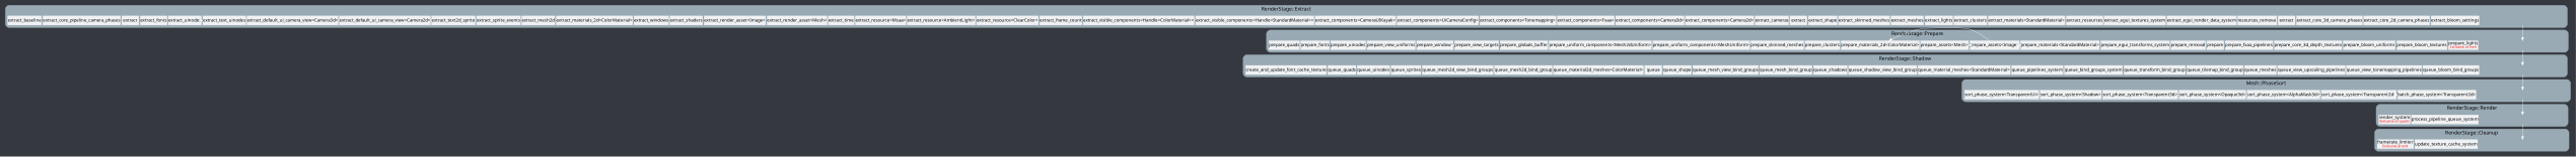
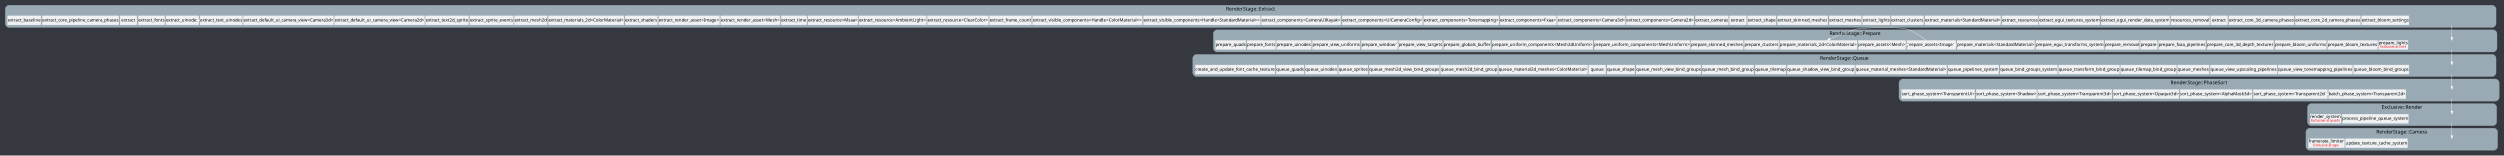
  digraph {
    bgcolor="#35393F"
    compound=true
    fontname="Noto Sans"
    fontsize=16
    nodesep=0.05
    rankdir=TB
    node [bgcolor="#eff1f3" color="#eff1f3" fontname="Noto Sans" margin=0 shape=box style=filled]
    edge [color=white fontname="Noto Sans" constraint=false]
    "MARKER_schedule_RenderStage::Extract" [height=0.4 style=invis]
    n2 [height=0.4 label=extract_bloom_settings]
    n3 [height=0.4 label=extract_core_2d_camera_phases]
    n4 [height=0.4 label=extract_core_3d_camera_phases]
    n5 [height=0.4 label=extract]
    n6 [height=0.4 label=resources_removal]
    n7 [height=0.4 label=extract_egui_render_data_system]
    n8 [height=0.4 label=extract_egui_textures_system]
    n9 [height=0.4 label=extract_resources]
    n10 [height=0.4 label="extract_materials<StandardMaterial>"]
    n11 [height=0.4 label=extract_clusters]
    n12 [height=0.4 label=extract_lights]
    n13 [height=0.4 label=extract_meshes]
    n14 [height=0.4 label=extract_skinned_meshes]
    n15 [height=0.4 label=extract_shape]
    n16 [height=0.4 label=extract]
    n17 [height=0.4 label=extract_cameras]
    n18 [height=0.4 label="extract_components<Camera2d>"]
    n19 [height=0.4 label="extract_components<Camera3d>"]
    n20 [height=0.4 label="extract_components<Fxaa>"]
    n21 [height=0.4 label="extract_components<Tonemapping>"]
    n22 [height=0.4 label="extract_components<UiCameraConfig>"]
    n23 [height=0.4 label="extract_components<CameraUIKayak>"]
    n24 [height=0.4 label="extract_visible_components<Handle<StandardMaterial>>"]
    n25 [height=0.4 label="extract_visible_components<Handle<ColorMaterial>>"]
    n26 [height=0.4 label=extract_frame_count]
    n27 [height=0.4 label="extract_resource<ClearColor>"]
    n28 [height=0.4 label="extract_resource<AmbientLight>"]
    n29 [height=0.4 label="extract_resource<Msaa>"]
    n30 [height=0.4 label=extract_time]
    n31 [height=0.4 label="extract_render_asset<Mesh>"]
    n32 [height=0.4 label="extract_render_asset<Image>"]
    n33 [height=0.4 label=extract_shaders]
-   n34 [height=0.4 label=extract_windows]
    n35 [height=0.4 label="extract_materials_2d<ColorMaterial>"]
    n36 [height=0.4 label=extract_mesh2d]
    n37 [height=0.4 label=extract_sprite_events]
    n38 [height=0.4 label=extract_text2d_sprite]
    n39 [height=0.4 label="extract_default_ui_camera_view<Camera2d>"]
    n40 [height=0.4 label="extract_default_ui_camera_view<Camera3d>"]
    n41 [height=0.4 label=extract_text_uinodes]
    n42 [height=0.4 label=extract_uinodes]
    n43 [height=0.4 label=extract_fonts]
    n44 [height=0.4 label=extract]
    n45 [height=0.4 label=extract_core_pipeline_camera_phases]
    n46 [height=0.4 label=extract_baseline]
    "MARKER_schedule_RenderStage::Prepare" [height=0.4 style=invis]
    n48 [height=0.4 label=<prepare_lights<BR /><FONT COLOR="red" POINT-SIZE="11">Exclusive at core</FONT>>]
    n49 [height=0.4 label=prepare_bloom_textures]
    n50 [height=0.4 label=prepare_bloom_uniforms]
    n51 [height=0.4 label=prepare_core_3d_depth_textures]
    n52 [height=0.4 label=prepare_fxaa_pipelines]
    n53 [height=0.4 label=prepare]
    n54 [height=0.4 label=prepare_removal]
    n55 [height=0.4 label=prepare_egui_transforms_system]
    n56 [height=0.4 label="prepare_materials<StandardMaterial>"]
    n57 [height=0.4 label="prepare_assets<Image>"]
    n58 [height=0.4 label="prepare_assets<Mesh>"]
    n59 [height=0.4 label="prepare_materials_2d<ColorMaterial>"]
    n60 [height=0.4 label=prepare_clusters]
    n61 [height=0.4 label=prepare_skinned_meshes]
    n62 [height=0.4 label="prepare_uniform_components<MeshUniform>"]
    n63 [height=0.4 label="prepare_uniform_components<Mesh2dUniform>"]
    n64 [height=0.4 label=prepare_globals_buffer]
    n65 [height=0.4 label=prepare_view_targets]
    n66 [height=0.4 label=prepare_windows]
    n67 [height=0.4 label=prepare_view_uniforms]
    n68 [height=0.4 label=prepare_uinodes]
    n69 [height=0.4 label=prepare_fonts]
    n70 [height=0.4 label=prepare_quads]
    "MARKER_schedule_RenderStage::Queue" [height=0.4 style=invis]
    n72 [height=0.4 label=queue_bloom_bind_groups]
    n73 [height=0.4 label=queue_view_tonemapping_pipelines]
    n74 [height=0.4 label=queue_view_upscaling_pipelines]
    n75 [height=0.4 label=queue_meshes]
    n76 [height=0.4 label=queue_tilemap_bind_group]
    n77 [height=0.4 label=queue_transform_bind_group]
    n78 [height=0.4 label=queue_bind_groups_system]
    n79 [height=0.4 label=queue_pipelines_system]
    n80 [height=0.4 label="queue_material_meshes<StandardMaterial>"]
    n81 [height=0.4 label=queue_shadow_view_bind_group]
-   n82 [height=0.4 label=queue_shadows]
+   n82 [height=0.4 label=queue_tilemap]
    n83 [height=0.4 label=queue_mesh_bind_group]
    n84 [height=0.4 label=queue_mesh_view_bind_groups]
    n85 [height=0.4 label=queue_shape]
    n86 [height=0.4 label=queue]
    n87 [height=0.4 label="queue_material2d_meshes<ColorMaterial>"]
    n88 [height=0.4 label=queue_mesh2d_bind_group]
    n89 [height=0.4 label=queue_mesh2d_view_bind_groups]
    n90 [height=0.4 label=queue_sprites]
    n91 [height=0.4 label=queue_uinodes]
    n92 [height=0.4 label=queue_quads]
    n93 [height=0.4 label=create_and_update_font_cache_texture]
    "MARKER_schedule_RenderStage::PhaseSort" [height=0.4 style=invis]
    n95 [height=0.4 label="batch_phase_system<Transparent2d>"]
    n96 [height=0.4 label="sort_phase_system<Transparent2d>"]
    n97 [height=0.4 label="sort_phase_system<AlphaMask3d>"]
    n98 [height=0.4 label="sort_phase_system<Opaque3d>"]
    n99 [height=0.4 label="sort_phase_system<Transparent3d>"]
    n100 [height=0.4 label="sort_phase_system<Shadow>"]
    n101 [height=0.4 label="sort_phase_system<TransparentUi>"]
    "MARKER_schedule_RenderStage::Render" [height=0.4 style=invis]
    n103 [height=0.4 label=process_pipeline_queue_system]
    n104 [height=0.4 label=<render_system<BR /><FONT COLOR="red" POINT-SIZE="11">Exclusive at quads</FONT>>]
    "MARKER_schedule_RenderStage::Cleanup" [height=0.4 style=invis]
    n106 [height=0.4 label=update_texture_cache_system]
-   n107 [height=0.4 label=<framerate_limiter<BR /><FONT COLOR="red" POINT-SIZE="11">Exclusive at end</FONT>>]
+   n107 [height=0.4 label=<framerate_limiter<BR /><FONT COLOR="red" POINT-SIZE="11">Exclusive at egui</FONT>>]
    subgraph cluster_1 {
      bgcolor="#99aab5"
      color="#99aab5"
      label="RenderStage::Extract"
      style=rounded
      "MARKER_schedule_RenderStage::Extract"
      n2
      n3
      n4
      n5
      n6
      n7
      n8
      n9
      n10
      n11
      n12
      n13
      n14
      n15
      n16
      n17
      n18
      n19
      n20
      n21
      n22
      n23
      n24
      n25
      n26
      n27
      n28
      n29
      n30
      n31
      n32
      n33
-     n34
      n35
      n36
      n37
      n38
      n39
      n40
      n41
      n42
      n43
      n44
      n45
      n46
    }
    subgraph cluster_2 {
      bgcolor="#99aab5"
      color="#99aab5"
      label="RenderStage::Prepare"
      style=rounded
      "MARKER_schedule_RenderStage::Prepare"
      n48
      n49
      n50
      n51
      n52
      n53
      n54
      n55
      n56
      n57
      n58
      n59
      n60
      n61
      n62
      n63
      n64
      n65
      n66
      n67
      n68
      n69
      n70
    }
    subgraph cluster_3 {
      bgcolor="#99aab5"
      color="#99aab5"
-     label="RenderStage::Shadow"
+     label="RenderStage::Queue"
      style=rounded
      "MARKER_schedule_RenderStage::Queue"
      n72
      n73
      n74
      n75
      n76
      n77
      n78
      n79
      n80
      n81
      n82
      n83
      n84
      n85
      n86
      n87
      n88
      n89
      n90
      n91
      n92
      n93
    }
    subgraph cluster_4 {
      bgcolor="#99aab5"
      color="#99aab5"
-     label="Mesh::PhaseSort"
+     label="RenderStage::PhaseSort"
      style=rounded
      "MARKER_schedule_RenderStage::PhaseSort"
      n95
      n96
      n97
      n98
      n99
      n100
      n101
    }
    subgraph cluster_5 {
      bgcolor="#99aab5"
      color="#99aab5"
-     label="RenderStage::Render"
+     label="Exclusive::Render"
      style=rounded
      "MARKER_schedule_RenderStage::Render"
      n103
      n104
    }
    subgraph cluster_6 {
      bgcolor="#99aab5"
      color="#99aab5"
-     label="RenderStage::Cleanup"
+     label="RenderStage::Camera"
      style=rounded
      "MARKER_schedule_RenderStage::Cleanup"
      n106
      n107
    }
    "MARKER_schedule_RenderStage::Extract" -> "MARKER_schedule_RenderStage::Prepare" [constraint=""]
    n42 -> n41
    "MARKER_schedule_RenderStage::Prepare" -> "MARKER_schedule_RenderStage::Queue" [constraint=""]
    n57 -> n56
    n57 -> n58
    n57 -> n59
    n66 -> n65
    "MARKER_schedule_RenderStage::Queue" -> "MARKER_schedule_RenderStage::PhaseSort" [constraint=""]
    "MARKER_schedule_RenderStage::PhaseSort" -> "MARKER_schedule_RenderStage::Render" [constraint=""]
    n96 -> n95
    "MARKER_schedule_RenderStage::Render" -> "MARKER_schedule_RenderStage::Cleanup" [constraint=""]
  }
